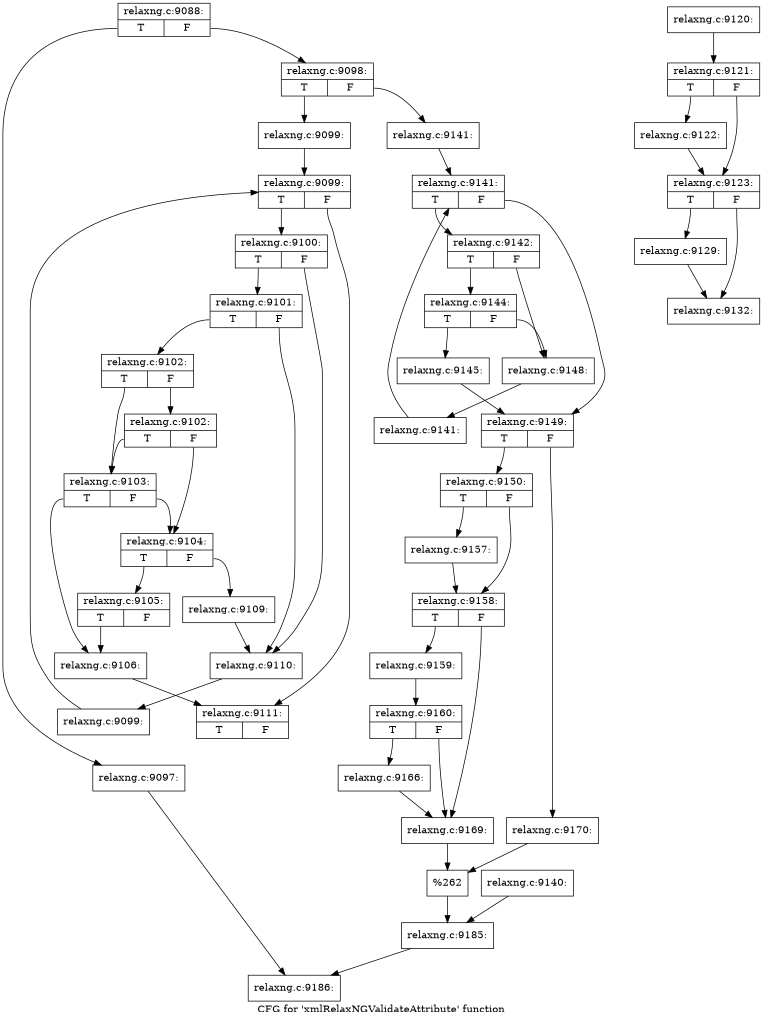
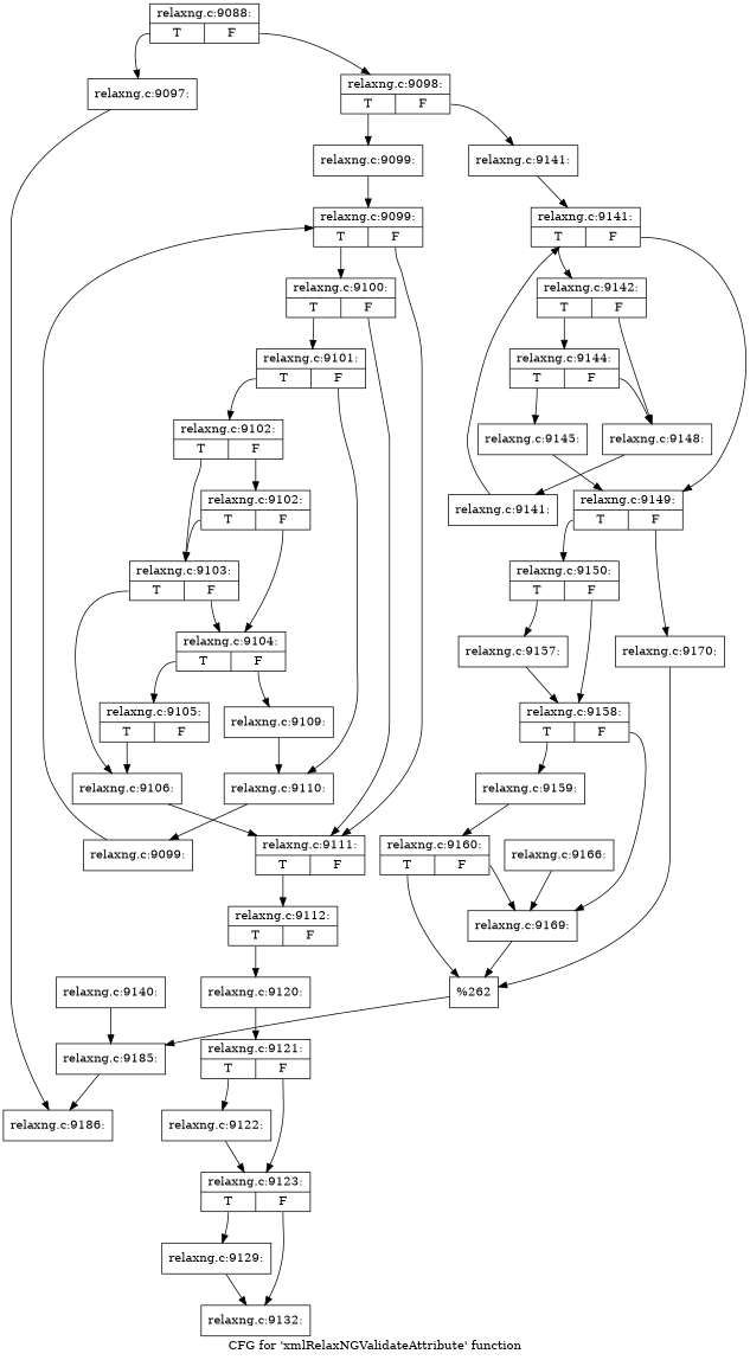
  digraph {
    label="CFG for 'xmlRelaxNGValidateAttribute' function"
    node [shape=record]
    n1 [label="{relaxng.c:9088:|{<s0>T|<s1>F}}"]
    n2 [label="{relaxng.c:9097:}"]
    n3 [label="{relaxng.c:9098:|{<s0>T|<s1>F}}"]
    n4 [label="{relaxng.c:9186:}"]
    n5 [label="{relaxng.c:9099:}"]
    n6 [label="{relaxng.c:9141:}"]
    n7 [label="{relaxng.c:9099:|{<s0>T|<s1>F}}"]
    n8 [label="{relaxng.c:9141:|{<s0>T|<s1>F}}"]
    n9 [label="{relaxng.c:9100:|{<s0>T|<s1>F}}"]
    n10 [label="{relaxng.c:9111:|{<s0>T|<s1>F}}"]
    n11 [label="{relaxng.c:9142:|{<s0>T|<s1>F}}"]
    n12 [label="{relaxng.c:9149:|{<s0>T|<s1>F}}"]
    n13 [label="{relaxng.c:9101:|{<s0>T|<s1>F}}"]
    n14 [label="{relaxng.c:9110:}"]
+   n15 [label="{relaxng.c:9112:|{<s0>T|<s1>F}}"]
    n16 [label="{relaxng.c:9102:|{<s0>T|<s1>F}}"]
    n17 [label="{relaxng.c:9099:}"]
    n18 [label="{relaxng.c:9120:}"]
    n19 [label="{relaxng.c:9103:|{<s0>T|<s1>F}}"]
    n20 [label="{relaxng.c:9102:|{<s0>T|<s1>F}}"]
    n21 [label="{relaxng.c:9104:|{<s0>T|<s1>F}}"]
    n22 [label="{relaxng.c:9106:}"]
    n23 [label="{relaxng.c:9105:|{<s0>T|<s1>F}}"]
    n24 [label="{relaxng.c:9109:}"]
    n25 [label="{relaxng.c:9121:|{<s0>T|<s1>F}}"]
    n26 [label="{relaxng.c:9122:}"]
    n27 [label="{relaxng.c:9123:|{<s0>T|<s1>F}}"]
    n28 [label="{relaxng.c:9140:}"]
    n29 [label="{relaxng.c:9185:}"]
    n30 [label="{relaxng.c:9129:}"]
    n31 [label="{relaxng.c:9132:}"]
    n32 [label="{relaxng.c:9144:|{<s0>T|<s1>F}}"]
    n33 [label="{relaxng.c:9148:}"]
    n34 [label="{relaxng.c:9150:|{<s0>T|<s1>F}}"]
    n35 [label="{relaxng.c:9170:}"]
    n36 [label="{relaxng.c:9145:}"]
    n37 [label="{relaxng.c:9141:}"]
    n38 [label="{relaxng.c:9157:}"]
    n39 [label="{relaxng.c:9158:|{<s0>T|<s1>F}}"]
    n40 [label="{%262}"]
    n41 [label="{relaxng.c:9159:}"]
    n42 [label="{relaxng.c:9169:}"]
    n43 [label="{relaxng.c:9160:|{<s0>T|<s1>F}}"]
    n44 [label="{relaxng.c:9166:}"]
    n1 -> n2 [tailport=s0]
    n1 -> n3 [tailport=s1]
    n2 -> n4
    n3 -> n5 [tailport=s0]
    n3 -> n6 [tailport=s1]
    n5 -> n7
    n6 -> n8
    n7 -> n9 [tailport=s0]
    n7 -> n10 [tailport=s1]
    n8 -> n11 [tailport=s0]
    n8 -> n12 [tailport=s1]
    n9 -> n13 [tailport=s0]
-   n9 -> n14 [tailport=s1]
+   n9 -> n10 [tailport=s1]
+   n10 -> n15 [tailport=s0]
    n11 -> n32 [tailport=s0]
    n11 -> n33 [tailport=s1]
    n12 -> n34 [tailport=s0]
    n12 -> n35 [tailport=s1]
    n13 -> n14 [tailport=s1]
    n13 -> n16 [tailport=s0]
    n14 -> n17
+   n15 -> n18 [tailport=s0]
    n16 -> n19 [tailport=s0]
    n16 -> n20 [tailport=s1]
    n17 -> n7
    n18 -> n25
    n19 -> n21 [tailport=s1]
    n19 -> n22 [tailport=s0]
    n20 -> n19 [tailport=s0]
    n20 -> n21 [tailport=s1]
    n21 -> n23 [tailport=s0]
    n21 -> n24 [tailport=s1]
    n22 -> n10
    n23 -> n22 [tailport=s0]
    n24 -> n14
    n25 -> n26 [tailport=s0]
    n25 -> n27 [tailport=s1]
    n26 -> n27
    n27 -> n30 [tailport=s0]
    n27 -> n31 [tailport=s1]
    n28 -> n29
    n29 -> n4
    n30 -> n31
    n32 -> n33 [tailport=s1]
    n32 -> n36 [tailport=s0]
    n33 -> n37
    n34 -> n38 [tailport=s0]
    n34 -> n39 [tailport=s1]
    n35 -> n40
    n36 -> n12
    n37 -> n8
    n38 -> n39
    n39 -> n41 [tailport=s0]
    n39 -> n42 [tailport=s1]
    n40 -> n29
    n41 -> n43
    n42 -> n40
    n43 -> n42 [tailport=s1]
-   n43 -> n44 [tailport=s0]
+   n43 -> n40 [tailport=s0]
    n44 -> n42
  }
